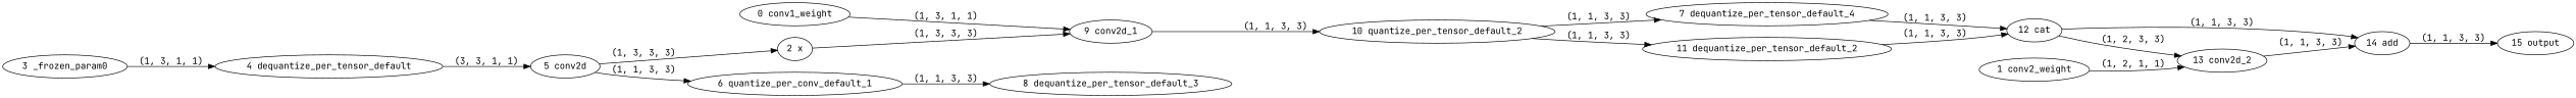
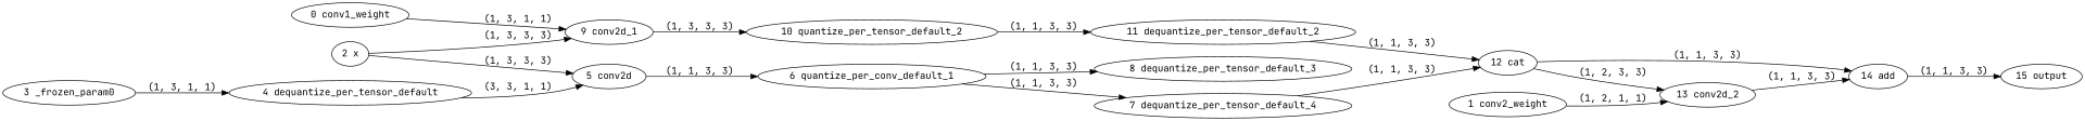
  strict digraph {
    fontname="JetBrains Mono"
    rankdir=LR
    node [fontname="JetBrains Mono" type=dequantize_per_tensor]
    edge [fontname="JetBrains Mono" style=solid]
    "0 conv1_weight" [type=get_attr]
    "9 conv2d_1" [type=conv2d]
    "10 quantize_per_tensor_default_2" [type=quantize_per_tensor]
    "1 conv2_weight" [type=get_attr]
    "13 conv2d_2" [type=conv2d]
    "14 add" [type=add]
    "2 x" [type=input]
    "5 conv2d" [type=conv2d]
    n9 [label="6 quantize_per_conv_default_1" type=quantize_per_tensor]
    "3 _frozen_param0" [type=get_attr]
    "4 dequantize_per_tensor_default"
    "7 dequantize_per_tensor_default_4"
    "8 dequantize_per_tensor_default_3"
    "12 cat" [type=cat]
    "15 output" [type=output]
    "11 dequantize_per_tensor_default_2"
    "0 conv1_weight" -> "9 conv2d_1" [label="(1, 3, 1, 1)"]
-   "9 conv2d_1" -> "10 quantize_per_tensor_default_2" [label="(1, 1, 3, 3)"]
+   "9 conv2d_1" -> "10 quantize_per_tensor_default_2" [label="(1, 3, 3, 3)"]
    "10 quantize_per_tensor_default_2" -> "11 dequantize_per_tensor_default_2" [label="(1, 1, 3, 3)"]
    "1 conv2_weight" -> "13 conv2d_2" [label="(1, 2, 1, 1)"]
    "13 conv2d_2" -> "14 add" [label="(1, 1, 3, 3)"]
    "14 add" -> "15 output" [label="(1, 1, 3, 3)"]
    "2 x" -> "9 conv2d_1" [label="(1, 3, 3, 3)"]
-   "5 conv2d" -> "2 x" [label="(1, 3, 3, 3)"]
+   "2 x" -> "5 conv2d" [label="(1, 3, 3, 3)"]
    "5 conv2d" -> n9 [label="(1, 1, 3, 3)"]
-   "10 quantize_per_tensor_default_2" -> "7 dequantize_per_tensor_default_4" [label="(1, 1, 3, 3)"]
+   n9 -> "7 dequantize_per_tensor_default_4" [label="(1, 1, 3, 3)"]
    n9 -> "8 dequantize_per_tensor_default_3" [label="(1, 1, 3, 3)"]
    "3 _frozen_param0" -> "4 dequantize_per_tensor_default" [label="(1, 3, 1, 1)"]
    "4 dequantize_per_tensor_default" -> "5 conv2d" [label="(3, 3, 1, 1)"]
    "7 dequantize_per_tensor_default_4" -> "12 cat" [label="(1, 1, 3, 3)"]
    "12 cat" -> "13 conv2d_2" [label="(1, 2, 3, 3)"]
    "12 cat" -> "14 add" [label="(1, 1, 3, 3)"]
    "11 dequantize_per_tensor_default_2" -> "12 cat" [label="(1, 1, 3, 3)"]
  }
